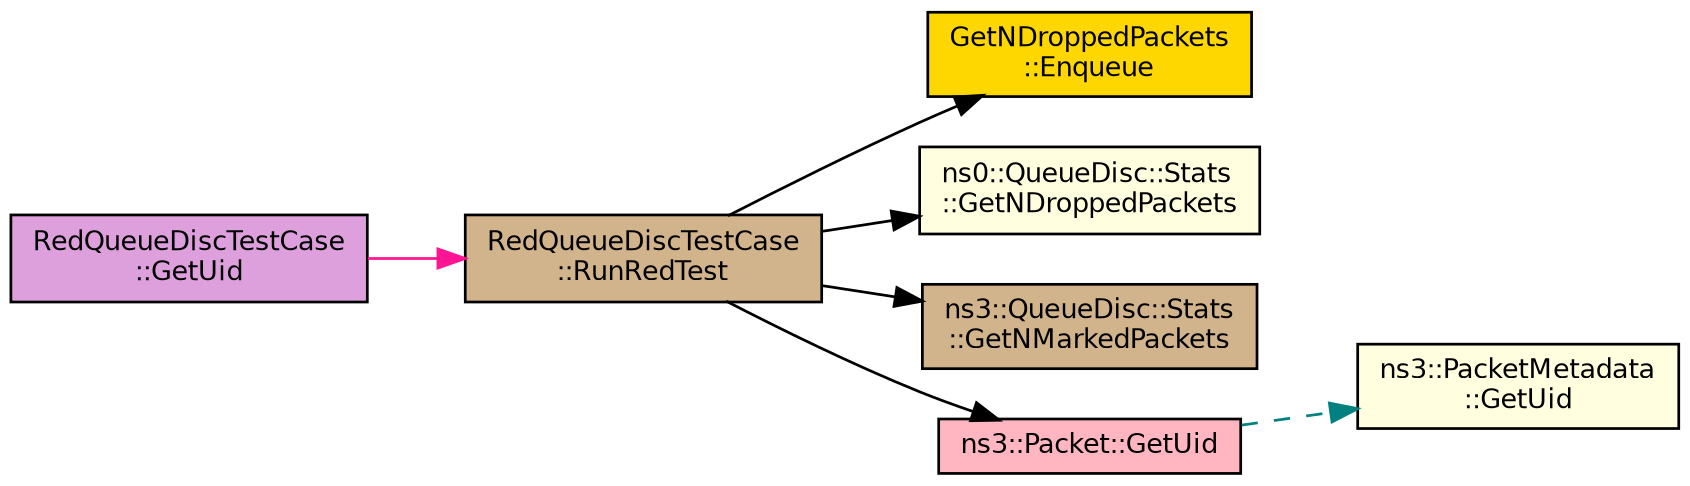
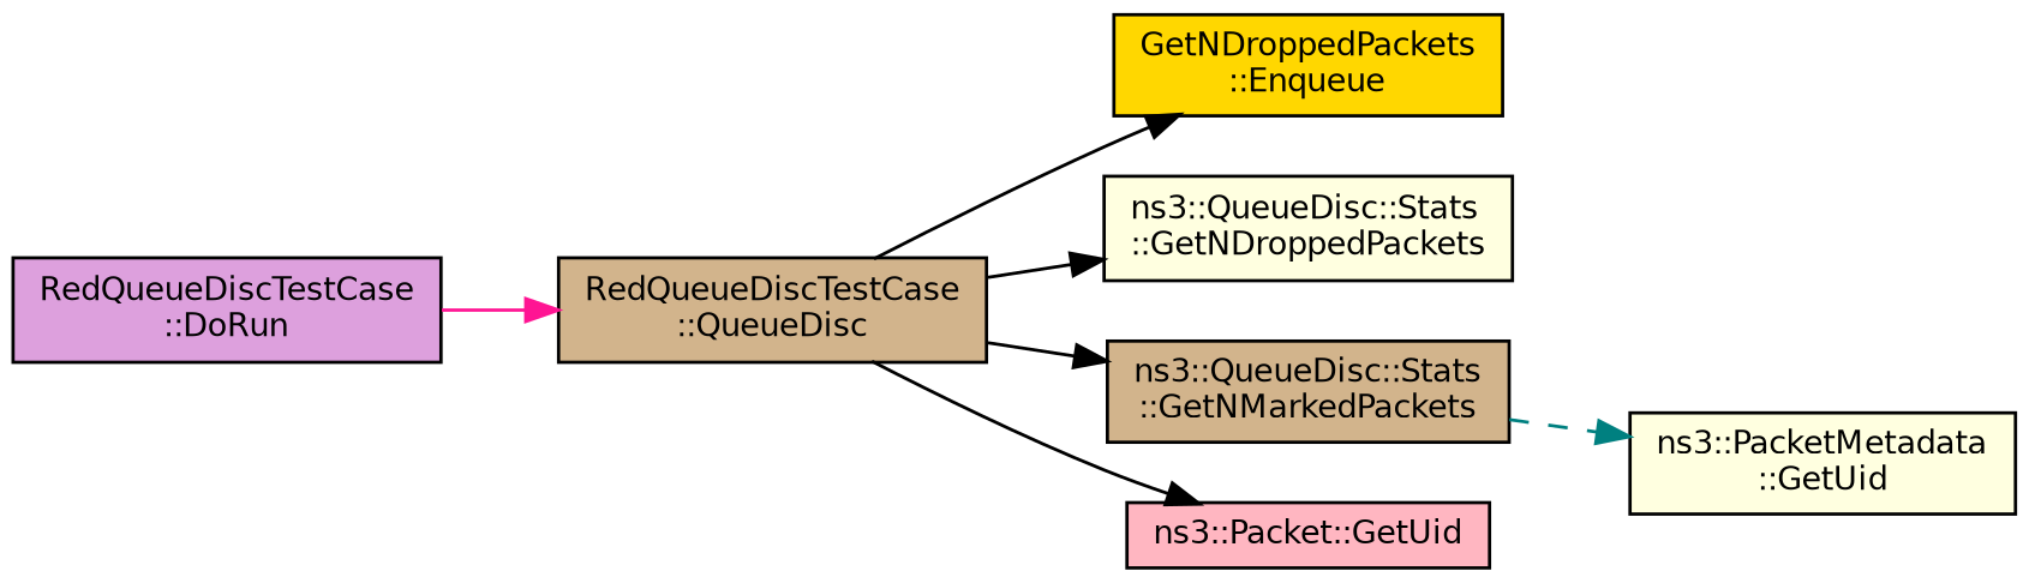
  digraph {
    rankdir=LR
    node [color=black fillcolor=tan fontname=Helvetica fontsize=10 shape=record style=filled]
    edge [color=black fontname=Helvetica fontsize=10 labelfontname=Helvetica labelfontsize=10 style=solid]
-   n1 [fillcolor=plum fontcolor=black height=0.2 label="RedQueueDiscTestCase\l::GetUid" width=0.4]
-   n2 [height=0.2 label="RedQueueDiscTestCase\l::RunRedTest" width=0.4]
+   n1 [fillcolor=plum fontcolor=black height=0.2 label="RedQueueDiscTestCase\l::DoRun" width=0.4]
+   n2 [height=0.2 label="RedQueueDiscTestCase\l::QueueDisc" width=0.4]
    n3 [fillcolor=gold height=0.2 label="GetNDroppedPackets\l::Enqueue" width=0.4]
-   n4 [fillcolor=lightyellow height=0.2 label="ns0::QueueDisc::Stats\l::GetNDroppedPackets" width=0.4]
+   n4 [fillcolor=lightyellow height=0.2 label="ns3::QueueDisc::Stats\l::GetNDroppedPackets" width=0.4]
    n5 [height=0.2 label="ns3::QueueDisc::Stats\l::GetNMarkedPackets" width=0.4]
    n6 [fillcolor=lightpink height=0.2 label="ns3::Packet::GetUid" width=0.4]
    n7 [fillcolor=lightyellow height=0.2 label="ns3::PacketMetadata\l::GetUid" width=0.4]
    n1 -> n2 [color=deeppink]
    n2 -> n3
    n2 -> n4
    n2 -> n5
    n2 -> n6
-   n6 -> n7 [color=teal style=dashed]
+   n5 -> n7 [color=teal style=dashed]
  }
